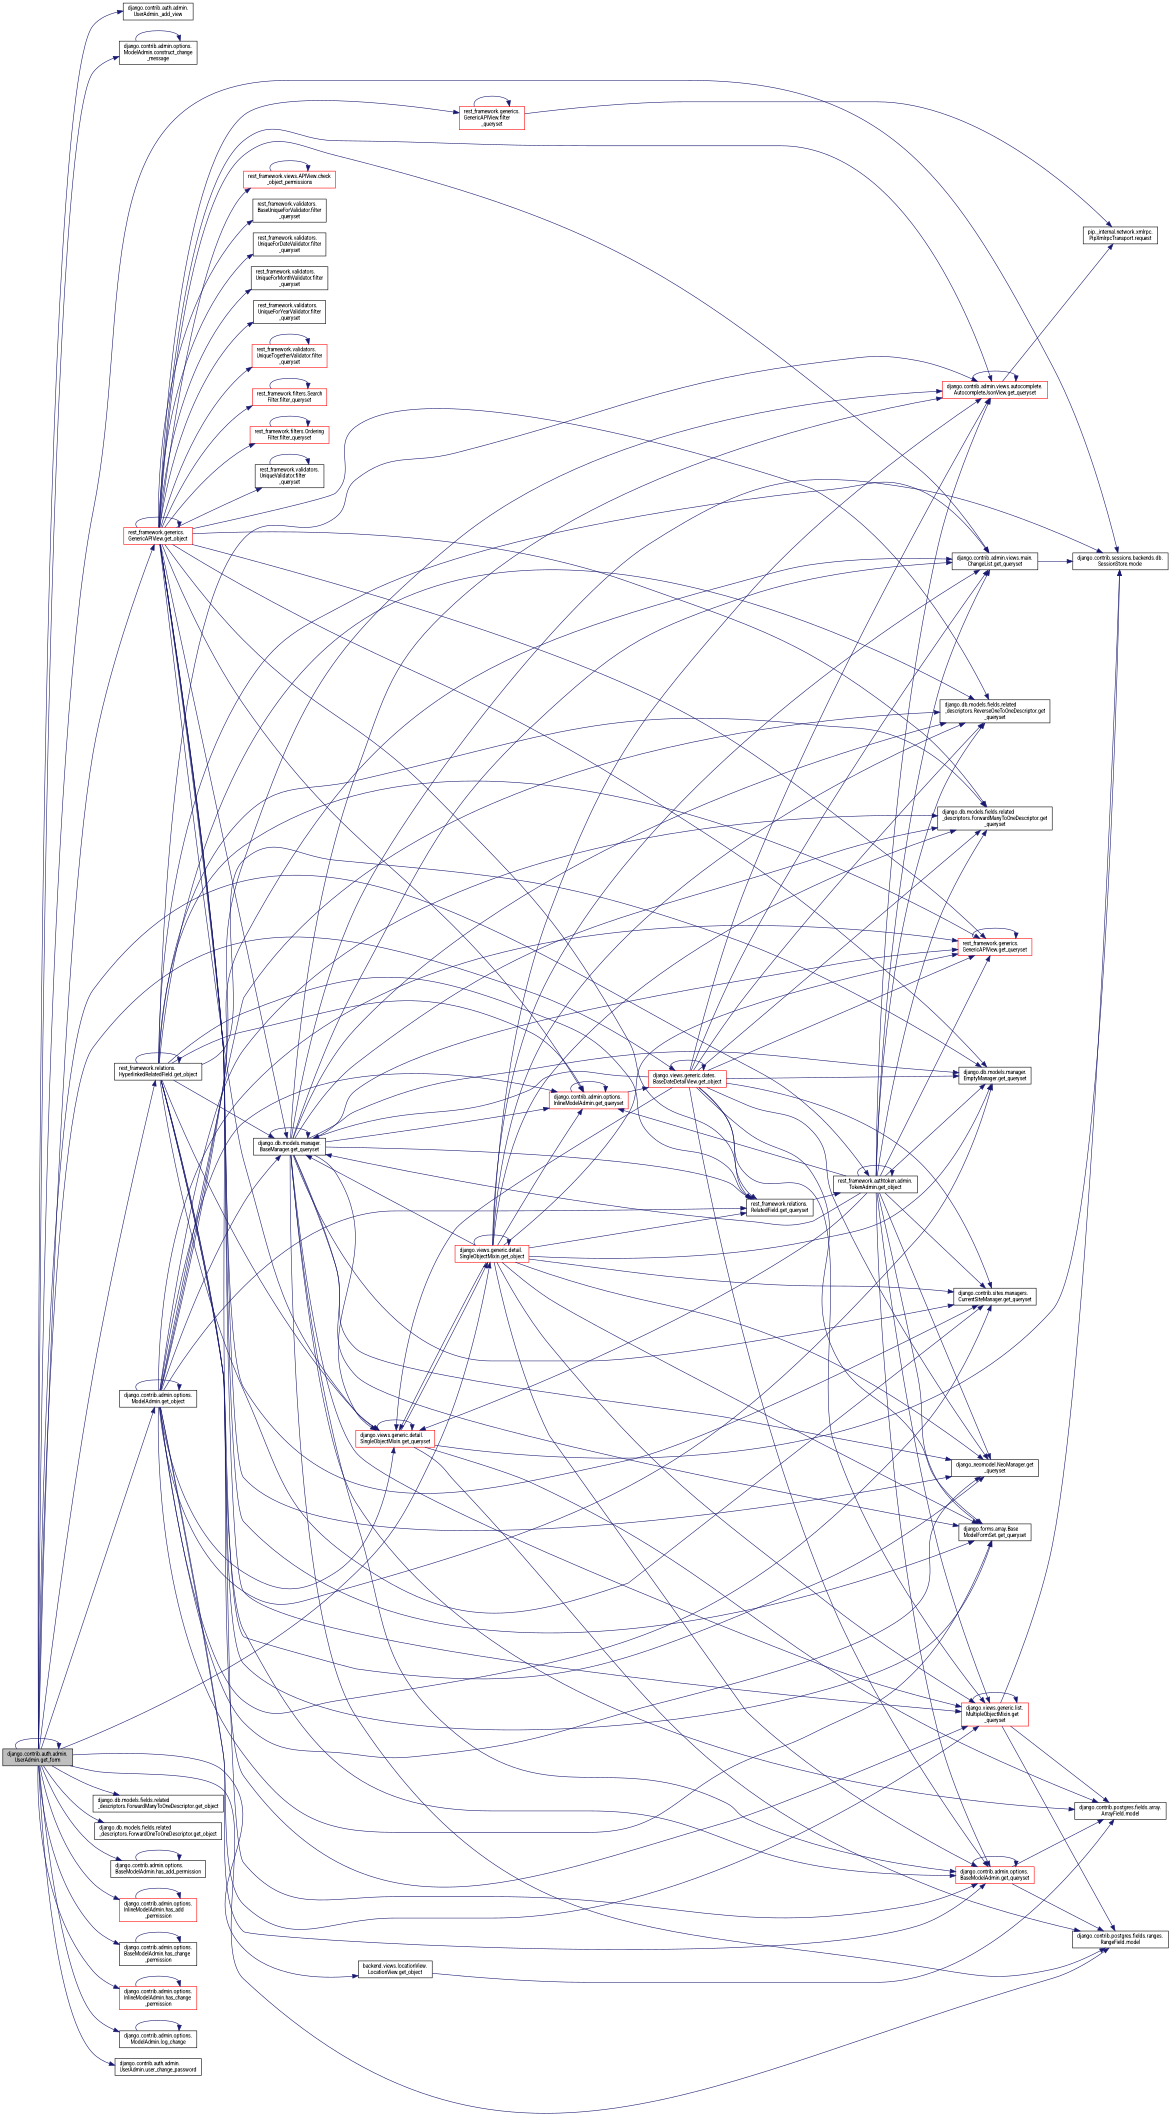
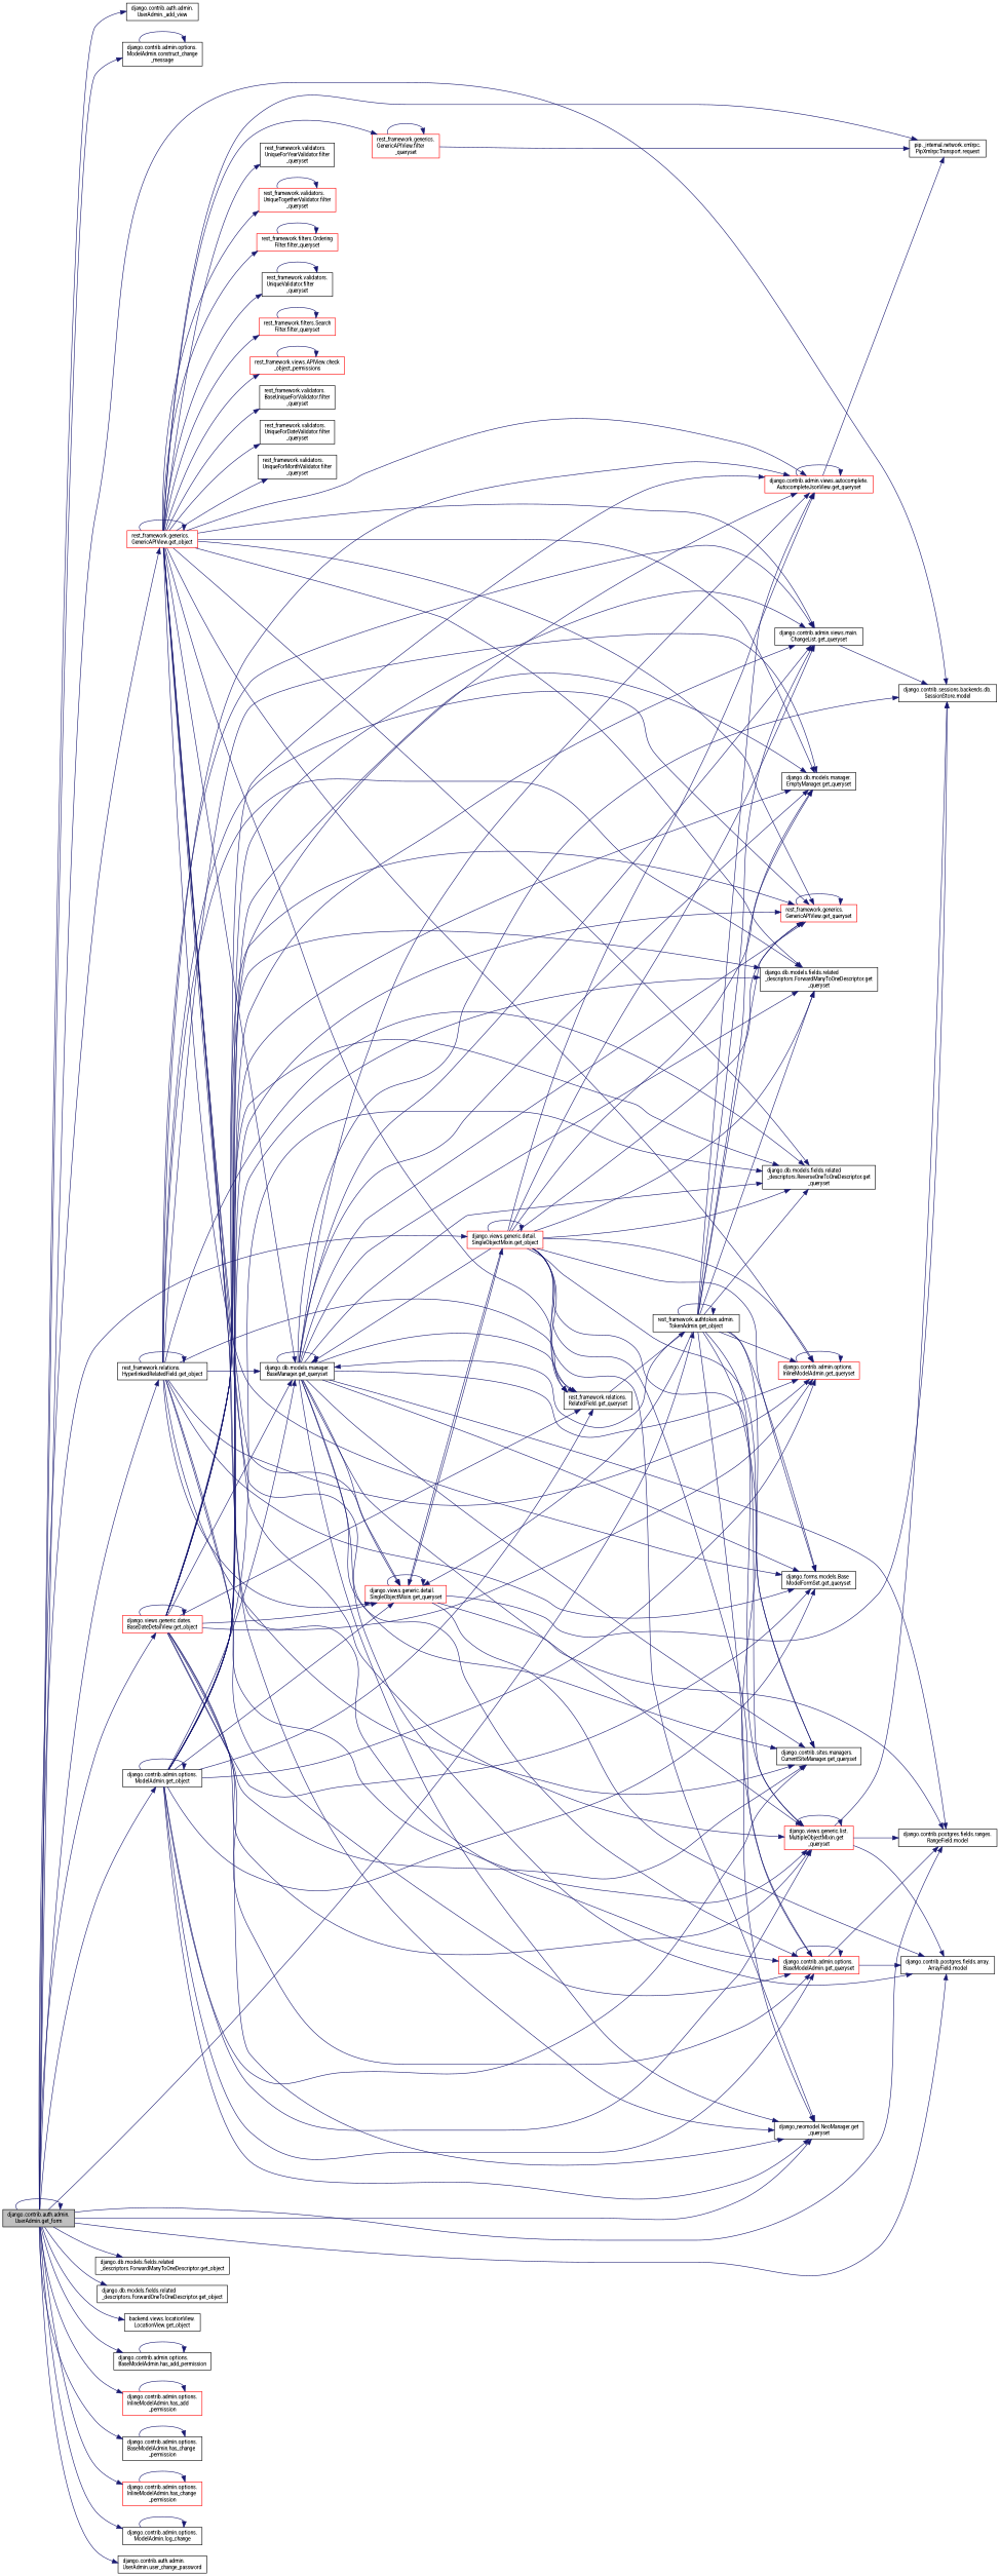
  digraph {
    fontname="Roboto Condensed"
    rankdir=LR
    node [color=black fillcolor=white fontname="Roboto Condensed" fontsize=10 shape=record style=filled]
    edge [color=midnightblue fontname="Roboto Condensed" fontsize=10 labelfontname=Helvetica labelfontsize=10 style=solid]
    n1 [fillcolor=grey75 fontcolor=black height=0.2 label="django.contrib.auth.admin.\lUserAdmin.get_form" width=0.4]
    n2 [height=0.2 label="django.contrib.auth.admin.\lUserAdmin._add_view" width=0.4]
    n3 [height=0.2 label="django.contrib.admin.options.\lModelAdmin.construct_change\l_message" width=0.4]
    n4 [color=red height=0.2 label="rest_framework.generics.\lGenericAPIView.get_object" width=0.4]
    n5 [color=red height=0.2 label="django.views.generic.detail.\lSingleObjectMixin.get_object" width=0.4]
    n6 [height=0.2 label="django.contrib.postgres.fields.array.\lArrayField.model" width=0.4]
    n7 [height=0.2 label="django.contrib.postgres.fields.ranges.\lRangeField.model" width=0.4]
    n8 [height=0.2 label="django.contrib.sessions.backends.db.\lSessionStore.model" width=0.4]
    n9 [height=0.2 label="django.db.models.fields.related\l_descriptors.ForwardManyToOneDescriptor.get_object" width=0.4]
    n10 [height=0.2 label="django.db.models.fields.related\l_descriptors.ForwardOneToOneDescriptor.get_object" width=0.4]
    n11 [height=0.2 label="backend.views.locationView.\lLocationView.get_object" width=0.4]
    n12 [color=red height=0.2 label="django.views.generic.dates.\lBaseDateDetailView.get_object" width=0.4]
    n13 [height=0.2 label="django.contrib.admin.options.\lModelAdmin.get_object" width=0.4]
    n14 [height=0.2 label="rest_framework.authtoken.admin.\lTokenAdmin.get_object" width=0.4]
    n15 [height=0.2 label="rest_framework.relations.\lHyperlinkedRelatedField.get_object" width=0.4]
    n16 [height=0.2 label="django.contrib.admin.options.\lBaseModelAdmin.has_add_permission" width=0.4]
    n17 [color=red height=0.2 label="django.contrib.admin.options.\lInlineModelAdmin.has_add\l_permission" width=0.4]
    n18 [height=0.2 label="django.contrib.admin.options.\lBaseModelAdmin.has_change\l_permission" width=0.4]
    n19 [color=red height=0.2 label="django.contrib.admin.options.\lInlineModelAdmin.has_change\l_permission" width=0.4]
    n20 [height=0.2 label="django.contrib.admin.options.\lModelAdmin.log_change" width=0.4]
    n21 [height=0.2 label="django.contrib.auth.admin.\lUserAdmin.user_change_password" width=0.4]
    n22 [color=red height=0.2 label="rest_framework.views.APIView.check\l_object_permissions" width=0.4]
    n23 [height=0.2 label="rest_framework.validators.\lBaseUniqueForValidator.filter\l_queryset" width=0.4]
    n24 [height=0.2 label="rest_framework.validators.\lUniqueForDateValidator.filter\l_queryset" width=0.4]
    n25 [height=0.2 label="rest_framework.validators.\lUniqueForMonthValidator.filter\l_queryset" width=0.4]
    n26 [height=0.2 label="rest_framework.validators.\lUniqueForYearValidator.filter\l_queryset" width=0.4]
    n27 [color=red height=0.2 label="rest_framework.validators.\lUniqueTogetherValidator.filter\l_queryset" width=0.4]
    n28 [color=red height=0.2 label="rest_framework.generics.\lGenericAPIView.filter\l_queryset" width=0.4]
    n29 [height=0.2 label="pip._internal.network.xmlrpc.\lPipXmlrpcTransport.request" width=0.4]
    n30 [color=red height=0.2 label="rest_framework.filters.Search\lFilter.filter_queryset" width=0.4]
    n31 [color=red height=0.2 label="rest_framework.filters.Ordering\lFilter.filter_queryset" width=0.4]
    n32 [height=0.2 label="rest_framework.validators.\lUniqueValidator.filter\l_queryset" width=0.4]
    n33 [color=red height=0.2 label="django.contrib.admin.views.autocomplete.\lAutocompleteJsonView.get_queryset" width=0.4]
    n34 [height=0.2 label="django.contrib.sites.managers.\lCurrentSiteManager.get_queryset" width=0.4]
    n35 [height=0.2 label="django.db.models.manager.\lBaseManager.get_queryset" width=0.4]
    n36 [height=0.2 label="django.db.models.manager.\lEmptyManager.get_queryset" width=0.4]
-   n37 [height=0.2 label="django.forms.array.Base\lModelFormSet.get_queryset" width=0.4]
+   n37 [height=0.2 label="django.forms.models.Base\lModelFormSet.get_queryset" width=0.4]
    n38 [color=red height=0.2 label="django.views.generic.detail.\lSingleObjectMixin.get_queryset" width=0.4]
    n39 [color=red height=0.2 label="django.views.generic.list.\lMultipleObjectMixin.get\l_queryset" width=0.4]
    n40 [height=0.2 label="django_neomodel.NeoManager.get\l_queryset" width=0.4]
    n41 [color=red height=0.2 label="rest_framework.generics.\lGenericAPIView.get_queryset" width=0.4]
    n42 [height=0.2 label="rest_framework.relations.\lRelatedField.get_queryset" width=0.4]
    n43 [height=0.2 label="django.db.models.fields.related\l_descriptors.ForwardManyToOneDescriptor.get\l_queryset" width=0.4]
    n44 [height=0.2 label="django.db.models.fields.related\l_descriptors.ReverseOneToOneDescriptor.get\l_queryset" width=0.4]
    n45 [color=red height=0.2 label="django.contrib.admin.options.\lBaseModelAdmin.get_queryset" width=0.4]
    n46 [color=red height=0.2 label="django.contrib.admin.options.\lInlineModelAdmin.get_queryset" width=0.4]
    n47 [height=0.2 label="django.contrib.admin.views.main.\lChangeList.get_queryset" width=0.4]
    n1 -> n1
    n1 -> n2
    n1 -> n3
    n1 -> n4
    n1 -> n5
-   n11 -> n6
+   n1 -> n6
    n1 -> n7
    n1 -> n8
    n1 -> n9
    n1 -> n10
    n1 -> n11
    n1 -> n12
    n1 -> n13
    n1 -> n14
    n1 -> n15
    n1 -> n16
    n1 -> n17
    n1 -> n18
    n1 -> n19
    n1 -> n20
    n1 -> n21
    n3 -> n3
    n4 -> n4
    n4 -> n22
    n4 -> n23
    n4 -> n24
    n4 -> n25
    n4 -> n26
    n4 -> n27
    n4 -> n28
+   n4 -> n29
    n4 -> n30
    n4 -> n31
    n4 -> n32
    n4 -> n33
    n4 -> n34
    n4 -> n35
    n4 -> n36
    n4 -> n37
    n4 -> n38
    n4 -> n39
    n4 -> n40
    n4 -> n41
    n4 -> n42
    n4 -> n43
    n4 -> n44
    n4 -> n45
    n4 -> n46
    n4 -> n47
    n5 -> n5
    n5 -> n33
    n5 -> n34
    n5 -> n35
    n5 -> n36
    n5 -> n37
    n5 -> n38
    n5 -> n39
    n5 -> n40
    n5 -> n41
    n5 -> n42
    n5 -> n43
    n5 -> n44
    n5 -> n45
    n5 -> n46
    n5 -> n47
    n12 -> n12
    n12 -> n33
    n12 -> n34
    n12 -> n35
    n12 -> n36
    n12 -> n37
    n12 -> n38
    n12 -> n39
    n12 -> n40
    n12 -> n41
    n12 -> n42
    n12 -> n43
    n12 -> n44
    n12 -> n45
-   n46 -> n12
+   n12 -> n46
    n12 -> n47
    n13 -> n13
    n13 -> n33
    n13 -> n34
    n13 -> n35
    n13 -> n36
    n13 -> n37
    n13 -> n38
    n13 -> n39
    n13 -> n40
    n13 -> n41
    n13 -> n42
    n13 -> n43
    n13 -> n44
    n13 -> n45
    n13 -> n46
    n13 -> n47
    n14 -> n14
    n14 -> n33
    n14 -> n34
    n14 -> n35
    n14 -> n36
    n14 -> n37
    n14 -> n38
    n14 -> n39
    n14 -> n40
    n14 -> n41
    n14 -> n43
    n14 -> n44
    n14 -> n45
    n14 -> n46
    n14 -> n47
    n15 -> n15
    n15 -> n33
    n15 -> n34
    n15 -> n35
    n15 -> n36
    n15 -> n37
    n15 -> n38
    n15 -> n39
-   n15 -> n40
+   n1 -> n40
    n15 -> n41
    n15 -> n42
    n15 -> n43
    n15 -> n44
    n15 -> n45
    n15 -> n46
    n15 -> n47
    n16 -> n16
    n17 -> n17
    n18 -> n18
    n19 -> n19
    n20 -> n20
    n22 -> n22
    n27 -> n27
    n28 -> n28
    n28 -> n29
    n30 -> n30
    n31 -> n31
    n32 -> n32
    n33 -> n29
    n33 -> n33
    n35 -> n6
    n35 -> n7
    n35 -> n8
    n35 -> n33
    n35 -> n34
    n35 -> n35
    n35 -> n36
    n35 -> n37
    n35 -> n38
    n35 -> n39
    n35 -> n40
    n35 -> n41
    n35 -> n42
    n35 -> n43
    n35 -> n44
    n35 -> n45
    n35 -> n46
    n35 -> n47
    n38 -> n5
    n38 -> n6
    n38 -> n7
    n38 -> n8
    n38 -> n38
    n39 -> n6
    n39 -> n7
    n39 -> n8
    n39 -> n39
    n41 -> n41
    n42 -> n14
    n45 -> n6
    n45 -> n7
    n45 -> n45
    n46 -> n46
    n47 -> n8
  }
